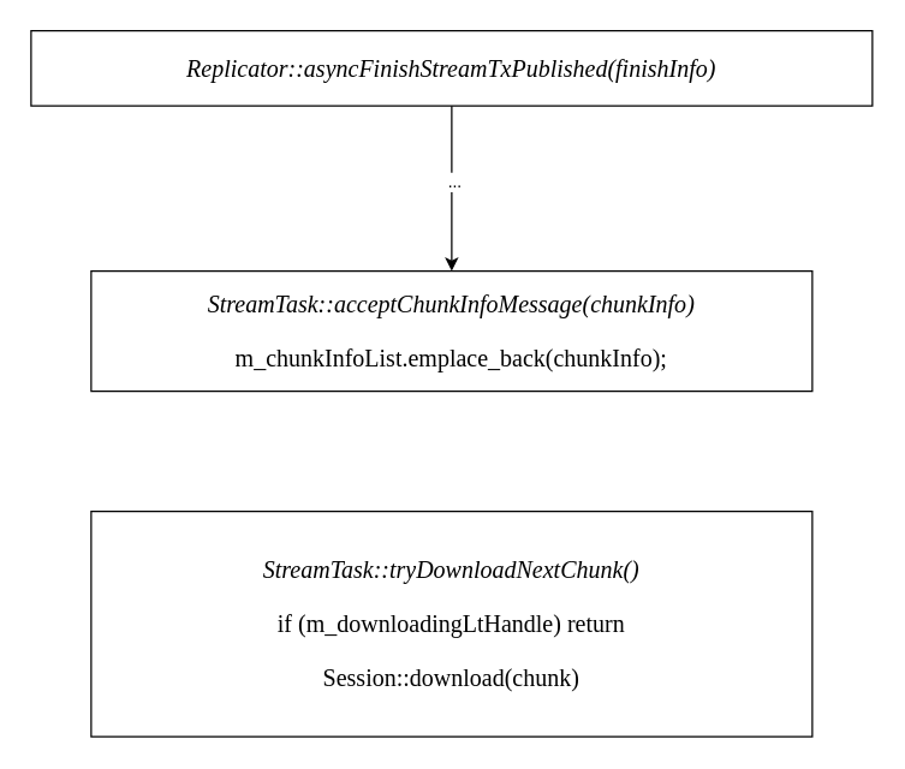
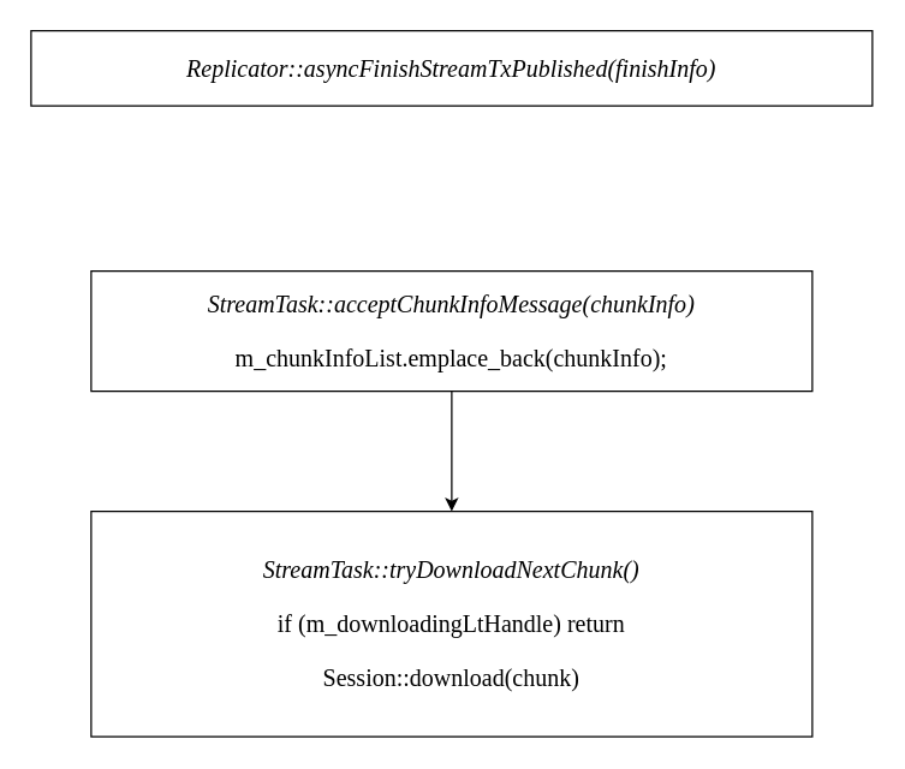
  <mxCell id="0" />
  <mxCell id="1" parent="0" />
  <mxCell id="2" value="&lt;p class=&quot;p1&quot; style=&quot;margin: 0px ; font-stretch: normal ; font-size: 16px ; line-height: normal ; font-family: &amp;#34;monaco&amp;#34;&quot;&gt;&lt;span style=&quot;background-color: rgb(255 , 255 , 255)&quot;&gt;&lt;i&gt;Replicator::&lt;span style=&quot;font-family: &amp;#34;monaco&amp;#34;&quot;&gt;asyncFinishStreamTxPublished&lt;/span&gt;(finishInfo)&lt;/i&gt;&lt;/span&gt;&lt;/p&gt;" style="rounded=0;whiteSpace=wrap;html=1;" parent="1" vertex="1"><mxGeometry x="20" y="20" width="560" height="50" as="geometry" /></mxCell>
  <mxCell id="3" value="&lt;p class=&quot;p1&quot; style=&quot;margin: 0px ; font-stretch: normal ; font-size: 16px ; line-height: normal ; font-family: &amp;#34;monaco&amp;#34;&quot;&gt;&lt;span style=&quot;background-color: rgb(255 , 255 , 255)&quot;&gt;&lt;i&gt;StreamTask::&lt;/i&gt;&lt;/span&gt;&lt;i&gt;&lt;span style=&quot;background-color: rgb(255 , 255 , 255)&quot;&gt;acceptChunkInfoMessage&lt;/span&gt;(&lt;span style=&quot;background-color: rgb(255 , 255 , 255)&quot;&gt;chunkInfo&lt;/span&gt;)&lt;/i&gt;&lt;/p&gt;&lt;p class=&quot;p1&quot; style=&quot;margin: 0px ; font-stretch: normal ; font-size: 16px ; line-height: normal ; font-family: &amp;#34;monaco&amp;#34;&quot;&gt;&lt;span style=&quot;background-color: rgb(255 , 255 , 255)&quot;&gt;&lt;span style=&quot;font-family: &amp;#34;monaco&amp;#34;&quot;&gt;&lt;br&gt;&lt;/span&gt;&lt;/span&gt;&lt;/p&gt;&lt;p class=&quot;p1&quot; style=&quot;margin: 0px ; font-stretch: normal ; font-size: 16px ; line-height: normal ; font-family: &amp;#34;monaco&amp;#34;&quot;&gt;&lt;span style=&quot;background-color: rgb(255 , 255 , 255)&quot;&gt;&lt;span class=&quot;s1&quot;&gt;m_chunkInfoList&lt;/span&gt;.&lt;span class=&quot;s2&quot;&gt;emplace_back&lt;/span&gt;(chunkInfo);&lt;/span&gt;&lt;/p&gt;" style="rounded=0;whiteSpace=wrap;html=1;" parent="1" vertex="1"><mxGeometry x="60" y="180" width="480" height="80" as="geometry" /></mxCell>
- <mxCell id="4" value="" style="endArrow=classic;html=1;rounded=0;fontColor=#000000;exitX=0.5;exitY=1;exitDx=0;exitDy=0;entryX=0.5;entryY=0;entryDx=0;entryDy=0;" parent="1" source="2" target="3" edge="1"><mxGeometry width="50" height="50" relative="1" as="geometry"><mxPoint x="240" y="450" as="sourcePoint" /><mxPoint x="290" y="400" as="targetPoint" /></mxGeometry></mxCell>
- <mxCell id="5" value="..." style="edgeLabel;html=1;align=center;verticalAlign=middle;resizable=0;points=[];fontColor=#000000;" parent="4" vertex="1" connectable="0"><mxGeometry x="-0.092" y="1" relative="1" as="geometry"><mxPoint as="offset" /></mxGeometry></mxCell>
  <mxCell id="6" value="&lt;p class=&quot;p1&quot; style=&quot;margin: 0px ; font-stretch: normal ; font-size: 16px ; line-height: normal ; font-family: &amp;#34;monaco&amp;#34;&quot;&gt;&lt;i style=&quot;background-color: rgb(255 , 255 , 255)&quot;&gt;StreamTask::&lt;span style=&quot;font-family: &amp;#34;monaco&amp;#34;&quot;&gt;tryDownloadNextChunk&lt;/span&gt;()&lt;/i&gt;&lt;/p&gt;&lt;p class=&quot;p1&quot; style=&quot;margin: 0px ; font-stretch: normal ; font-size: 16px ; line-height: normal ; font-family: &amp;#34;monaco&amp;#34;&quot;&gt;&lt;i&gt;&lt;span style=&quot;font-family: &amp;#34;monaco&amp;#34; ; background-color: rgb(255 , 255 , 255)&quot;&gt;&lt;br&gt;&lt;/span&gt;&lt;/i&gt;&lt;/p&gt;&lt;p class=&quot;p1&quot; style=&quot;margin: 0px ; font-stretch: normal ; font-size: 16px ; line-height: normal ; font-family: &amp;#34;monaco&amp;#34;&quot;&gt;&lt;span style=&quot;background-color: rgb(255 , 255 , 255)&quot;&gt;&lt;span class=&quot;s1&quot;&gt;if&lt;/span&gt;&lt;span class=&quot;s2&quot;&gt; (&lt;/span&gt;m_downloadingLtHandle&lt;/span&gt;&lt;span class=&quot;s2&quot;&gt;&lt;span style=&quot;background-color: rgb(255 , 255 , 255)&quot;&gt;) return&lt;br&gt;&lt;br&gt;Session::download(chunk)&lt;/span&gt;&lt;br&gt;&lt;/span&gt;&lt;/p&gt;" style="rounded=0;whiteSpace=wrap;html=1;" parent="1" vertex="1"><mxGeometry x="60" y="340" width="480" height="150" as="geometry" /></mxCell>
+ <mxCell id="7" value="" style="endArrow=classic;html=1;rounded=0;fontColor=#000000;exitX=0.5;exitY=1;exitDx=0;exitDy=0;" parent="1" source="3" target="6" edge="1"><mxGeometry width="50" height="50" relative="1" as="geometry"><mxPoint x="310" y="110" as="sourcePoint" /><mxPoint x="310" y="190" as="targetPoint" /></mxGeometry></mxCell>
